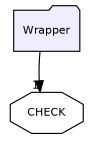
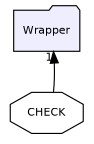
  digraph {
    compound=true
    node [fontname=Helvetica fontsize=10]
    n1 [fillcolor="#eeeeff" label=Wrapper pencolor=black shape=folder style=filled]
    n2 [label=CHECK shape=octagon]
-   n1 -> n2 [headlabel=1 labeldistance=1.5 labelfontname=Helvetica labelfontsize=10 style=solid]
+   n2 -> n1 [headlabel=1 labeldistance=1.5 labelfontname=Helvetica labelfontsize=10 style=solid]
  }
